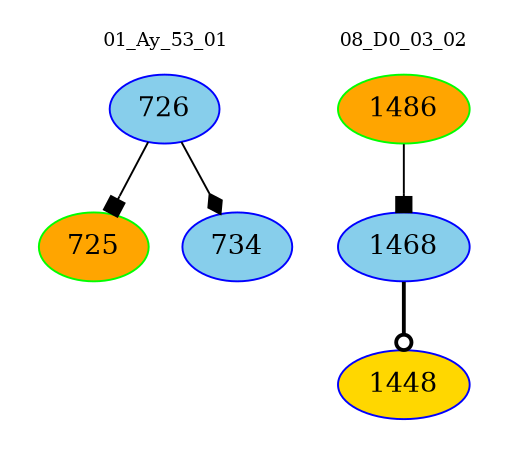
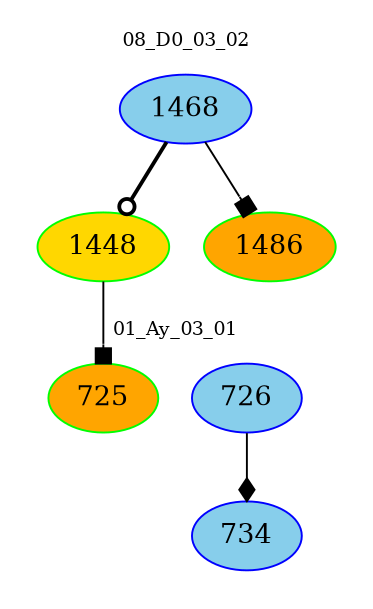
  digraph {
    node [color=blue fillcolor=skyblue style=filled]
    edge [arrowhead=box color=black style=solid]
    n1 [label=726]
    n2 [color=green fillcolor=orange label=725]
    n3 [label=734]
    n4 [label=1468]
-   n5 [fillcolor=gold label=1448]
+   n5 [color=green fillcolor=gold label=1448]
    n6 [color=green fillcolor=orange label=1486]
    subgraph cluster_1 {
      color=white
      fontsize=10
-     label="01_Ay_53_01"
+     label="01_Ay_03_01"
      n1
      n2
      n3
    }
    subgraph cluster_2 {
      color=white
      fontsize=10
      label="08_D0_03_02"
      n4
      n5
      n6
    }
-   n1 -> n2
+   n5 -> n2
    n1 -> n3 [arrowhead=diamond]
    n4 -> n5 [arrowhead=odot style=bold]
-   n6 -> n4
+   n4 -> n6
  }
